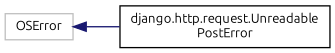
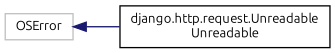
  digraph {
    rankdir=LR
    fontname=Ubuntu
    node [fillcolor=white fontname=Ubuntu fontsize=10 shape=record style=filled]
    n1 [color=grey75 height=0.2 label=OSError width=0.4]
-   n2 [color=black height=0.2 label="django.http.request.Unreadable\lPostError" width=0.4]
+   n2 [color=black height=0.2 label="django.http.request.Unreadable\lUnreadable" width=0.4]
    n1 -> n2 [color=midnightblue dir=back fontname=Ubuntu fontsize=10 labelfontname=Helvetica labelfontsize=10 style=solid]
  }
